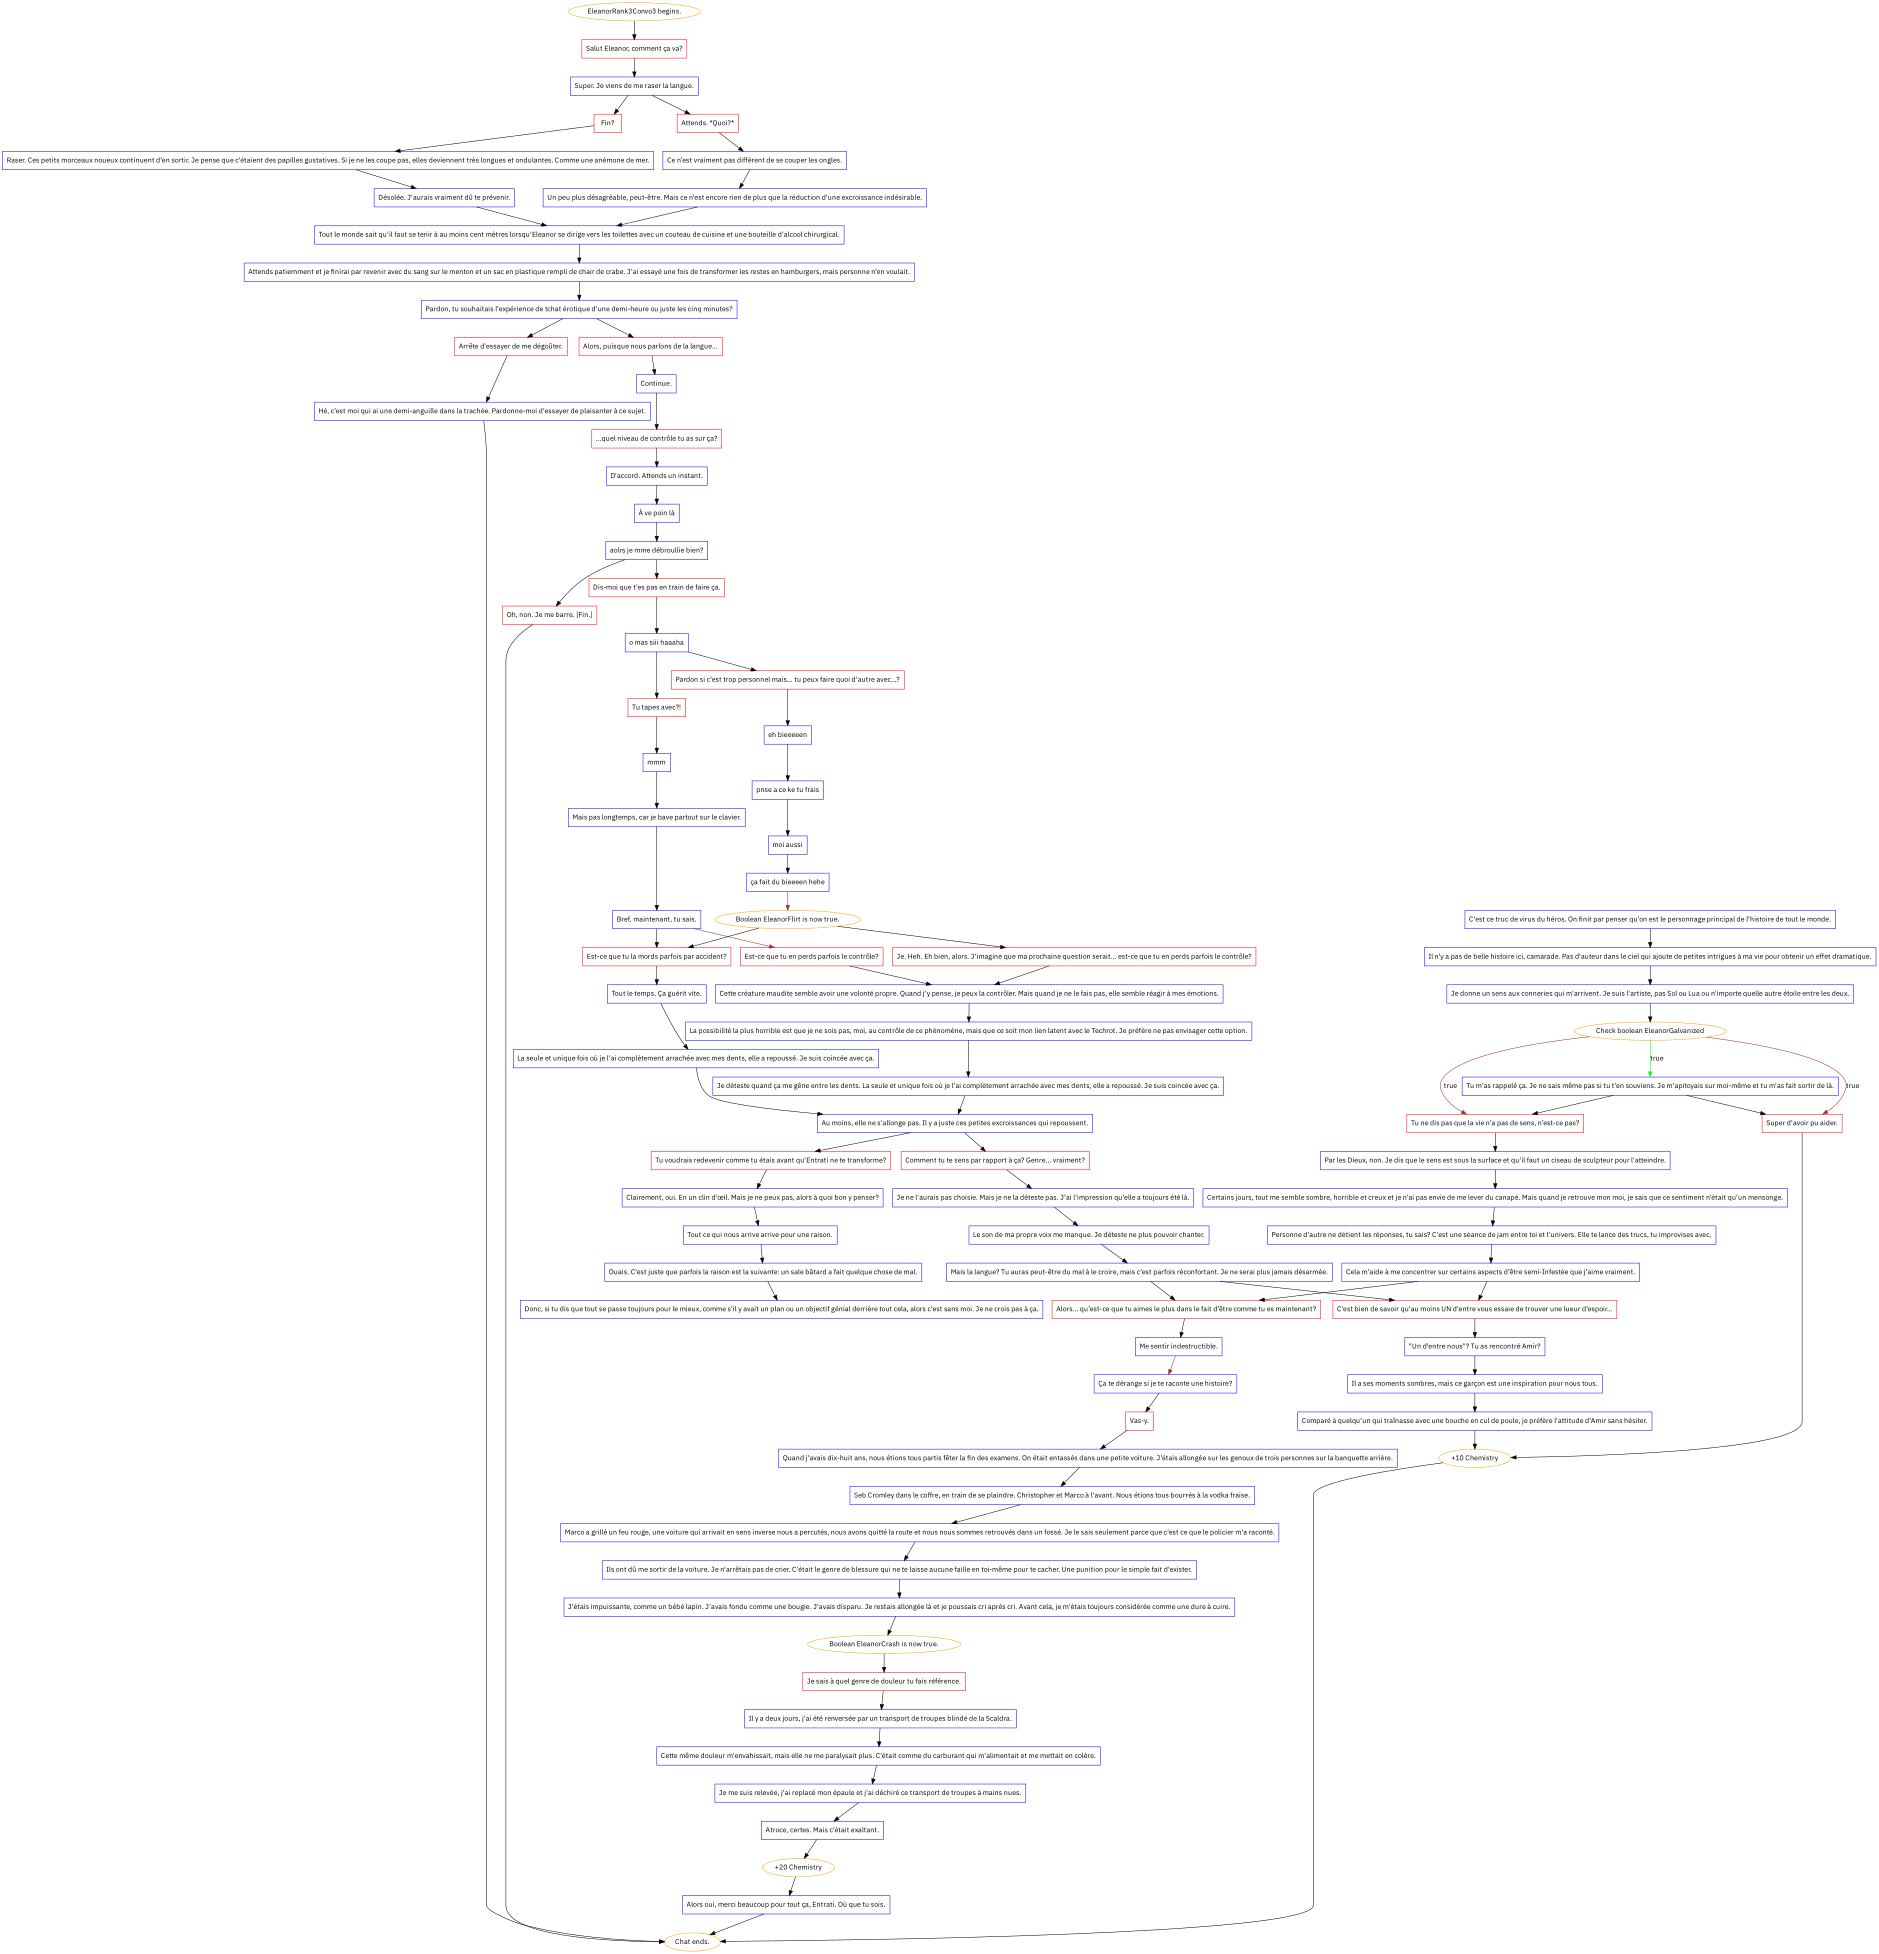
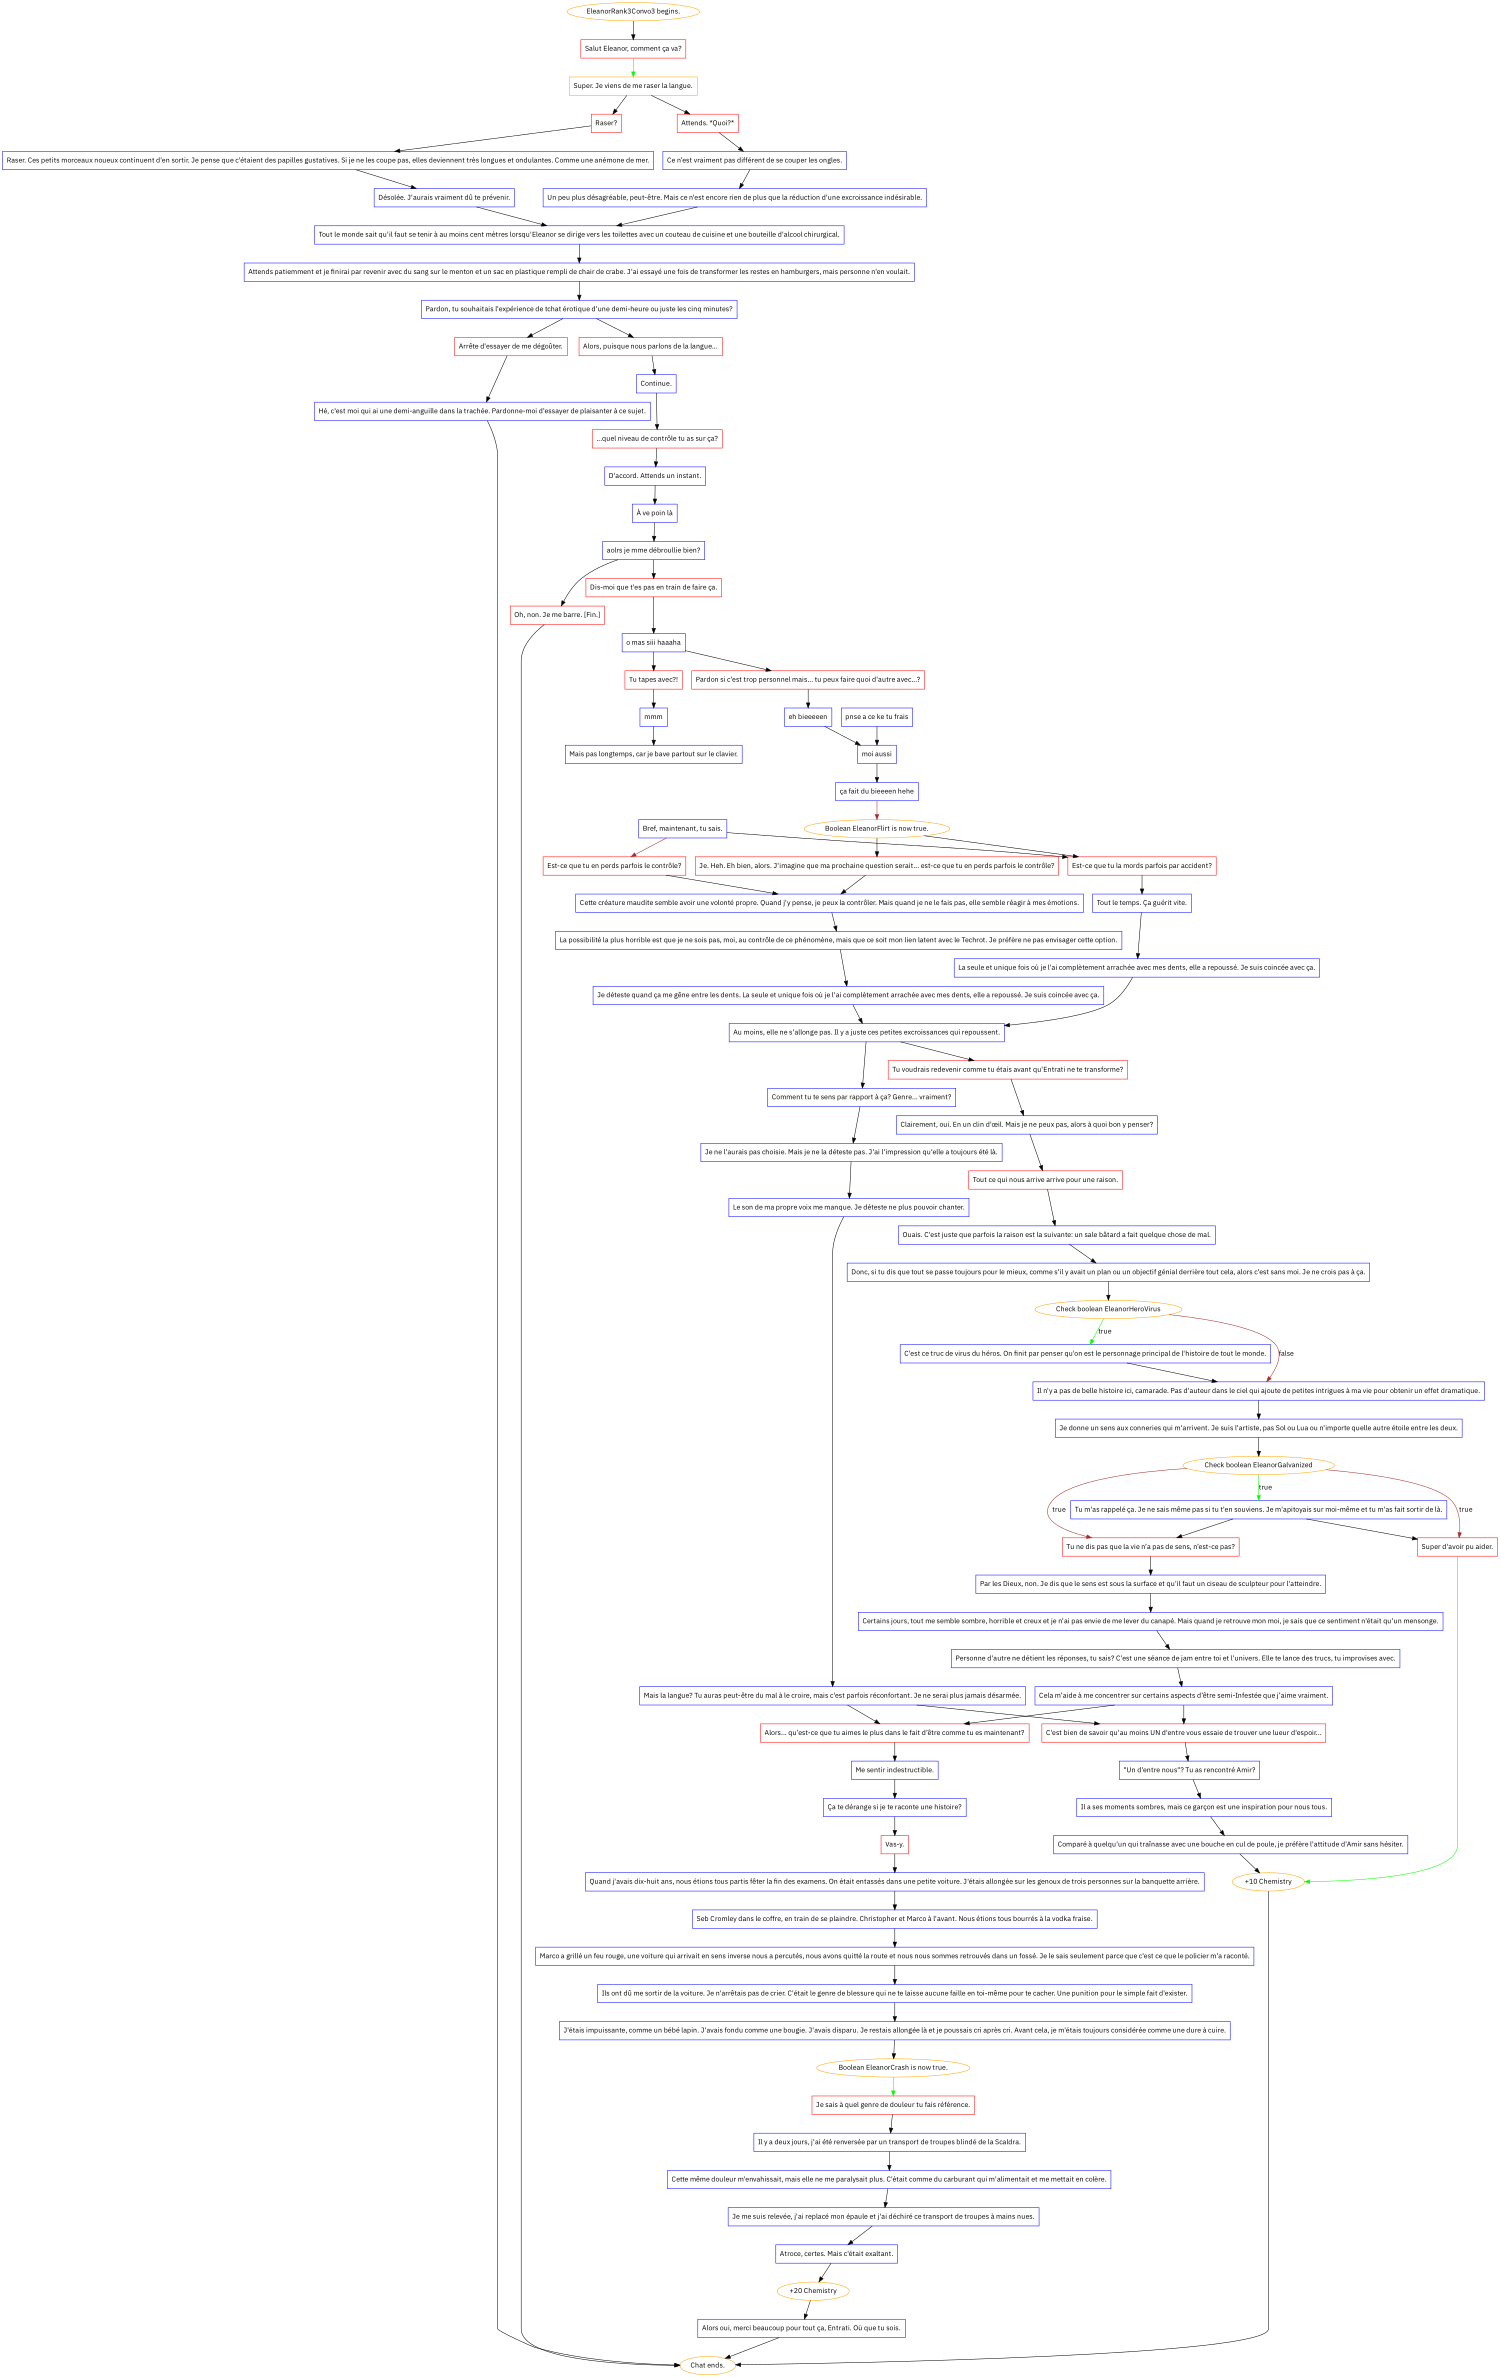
  digraph {
    fontname="IBM Plex Sans"
    node [color=blue fontname="IBM Plex Sans" shape=box]
    edge [fontname="IBM Plex Sans"]
    "EleanorRank3Convo3 begins." [color=orange shape=""]
    n2 [color=red label="Salut Eleanor, comment ça va?"]
-   n3 [label="Super. Je viens de me raser la langue."]
-   n4 [color=red label="Fin?"]
+   n3 [color=orange label="Super. Je viens de me raser la langue."]
+   n4 [color=red label="Raser?"]
    n5 [color=red label="Attends. *Quoi?*"]
    n6 [label="Raser. Ces petits morceaux noueux continuent d'en sortir. Je pense que c'étaient des papilles gustatives. Si je ne les coupe pas, elles deviennent très longues et ondulantes. Comme une anémone de mer."]
    n7 [label="Ce n’est vraiment pas différent de se couper les ongles."]
    n8 [label="Désolée. J'aurais vraiment dû te prévenir."]
    n9 [label="Un peu plus désagréable, peut-être. Mais ce n'est encore rien de plus que la réduction d'une excroissance indésirable."]
    n10 [label="Tout le monde sait qu'il faut se tenir à au moins cent mètres lorsqu'Eleanor se dirige vers les toilettes avec un couteau de cuisine et une bouteille d'alcool chirurgical."]
    n11 [label="Attends patiemment et je finirai par revenir avec du sang sur le menton et un sac en plastique rempli de chair de crabe. J'ai essayé une fois de transformer les restes en hamburgers, mais personne n'en voulait."]
    n12 [label="Pardon, tu souhaitais l'expérience de tchat érotique d'une demi-heure ou juste les cinq minutes?"]
    n13 [color=red label="Arrête d'essayer de me dégoûter."]
    n14 [color=red label="Alors, puisque nous parlons de la langue..."]
    n15 [label="Hé, c'est moi qui ai une demi-anguille dans la trachée. Pardonne-moi d'essayer de plaisanter à ce sujet."]
    n16 [label="Continue."]
    "Chat ends." [color=orange shape=""]
    n18 [color=red label="...quel niveau de contrôle tu as sur ça?"]
    n19 [label="D'accord. Attends un instant."]
    n20 [label="À ve poin là"]
    n21 [label="aolrs je mme débroullie bien?"]
    n22 [color=red label="Dis-moi que t'es pas en train de faire ça."]
    n23 [color=red label="Oh, non. Je me barre. [Fin.]"]
    n24 [label="o mas siii haaaha"]
    n25 [color=red label="Tu tapes avec?!"]
    n26 [color=red label="Pardon si c'est trop personnel mais... tu peux faire quoi d'autre avec...?"]
    n27 [label=mmm]
    n28 [label="eh bieeeeen"]
    n29 [label="Mais pas longtemps, car je bave partout sur le clavier."]
    n30 [label="pnse a ce ke tu frais"]
    n31 [label="Bref, maintenant, tu sais."]
    n32 [label="moi aussi"]
    n33 [color=red label="Est-ce que tu en perds parfois le contrôle?"]
    n34 [color=red label="Est-ce que tu la mords parfois par accident?"]
    n35 [label="ça fait du bieeeen hehe"]
    n36 [label="Cette créature maudite semble avoir une volonté propre. Quand j'y pense, je peux la contrôler. Mais quand je ne le fais pas, elle semble réagir à mes émotions."]
    n37 [label="Tout le temps. Ça guérit vite."]
    n38 [color=orange label="Boolean EleanorFlirt is now true." shape=""]
    n39 [label="La possibilité la plus horrible est que je ne sois pas, moi, au contrôle de ce phénomène, mais que ce soit mon lien latent avec le Techrot. Je préfère ne pas envisager cette option."]
    n40 [label="La seule et unique fois où je l'ai complètement arrachée avec mes dents, elle a repoussé. Je suis coincée avec ça."]
    n41 [color=red label="Je. Heh. Eh bien, alors. J'imagine que ma prochaine question serait... est-ce que tu en perds parfois le contrôle?"]
    n42 [label="Je déteste quand ça me gêne entre les dents. La seule et unique fois où je l'ai complètement arrachée avec mes dents, elle a repoussé. Je suis coincée avec ça."]
    n43 [label="Au moins, elle ne s'allonge pas. Il y a juste ces petites excroissances qui repoussent."]
    n44 [color=red label="Tu voudrais redevenir comme tu étais avant qu'Entrati ne te transforme?"]
-   n45 [color=red label="Comment tu te sens par rapport à ça? Genre... vraiment?"]
+   n45 [label="Comment tu te sens par rapport à ça? Genre... vraiment?"]
    n46 [label="Clairement, oui. En un clin d'œil. Mais je ne peux pas, alors à quoi bon y penser?"]
    n47 [label="Je ne l'aurais pas choisie. Mais je ne la déteste pas. J'ai l'impression qu'elle a toujours été là."]
-   n48 [label="Tout ce qui nous arrive arrive pour une raison."]
+   n48 [color=red label="Tout ce qui nous arrive arrive pour une raison."]
    n49 [label="Le son de ma propre voix me manque. Je déteste ne plus pouvoir chanter."]
    n50 [label="Ouais. C'est juste que parfois la raison est la suivante: un sale bâtard a fait quelque chose de mal."]
    n51 [label="Mais la langue? Tu auras peut-être du mal à le croire, mais c'est parfois réconfortant. Je ne serai plus jamais désarmée."]
    n52 [label="Donc, si tu dis que tout se passe toujours pour le mieux, comme s'il y avait un plan ou un objectif génial derrière tout cela, alors c'est sans moi. Je ne crois pas à ça."]
    n53 [color=red label="Alors... qu’est-ce que tu aimes le plus dans le fait d’être comme tu es maintenant?"]
    n54 [color=red label="C'est bien de savoir qu'au moins UN d'entre vous essaie de trouver une lueur d'espoir..."]
+   n55 [color=orange label="Check boolean EleanorHeroVirus" shape=""]
    n56 [label="Me sentir indestructible."]
    n57 [label="\"Un d'entre nous\"? Tu as rencontré Amir?"]
    n58 [label="C'est ce truc de virus du héros. On finit par penser qu'on est le personnage principal de l'histoire de tout le monde."]
    n59 [label="Il n'y a pas de belle histoire ici, camarade. Pas d'auteur dans le ciel qui ajoute de petites intrigues à ma vie pour obtenir un effet dramatique."]
    n60 [label="Ça te dérange si je te raconte une histoire?"]
    n61 [label="Il a ses moments sombres, mais ce garçon est une inspiration pour nous tous."]
    n62 [label="Je donne un sens aux conneries qui m'arrivent. Je suis l'artiste, pas Sol ou Lua ou n'importe quelle autre étoile entre les deux."]
    n63 [color=red label="Vas-y."]
    n64 [label="Comparé à quelqu'un qui traînasse avec une bouche en cul de poule, je préfère l'attitude d'Amir sans hésiter."]
    n65 [color=orange label="Check boolean EleanorGalvanized" shape=""]
    n66 [label="Quand j'avais dix-huit ans, nous étions tous partis fêter la fin des examens. On était entassés dans une petite voiture. J'étais allongée sur les genoux de trois personnes sur la banquette arrière."]
    n67 [color=orange label="+10 Chemistry" shape=""]
    n68 [label="Tu m'as rappelé ça. Je ne sais même pas si tu t'en souviens. Je m'apitoyais sur moi-même et tu m'as fait sortir de là."]
    n69 [color=red label="Super d'avoir pu aider."]
    n70 [color=red label="Tu ne dis pas que la vie n’a pas de sens, n’est-ce pas?"]
    n71 [label="Seb Cromley dans le coffre, en train de se plaindre. Christopher et Marco à l'avant. Nous étions tous bourrés à la vodka fraise."]
    n72 [label="Par les Dieux, non. Je dis que le sens est sous la surface et qu'il faut un ciseau de sculpteur pour l'atteindre."]
    n73 [label="Marco a grillé un feu rouge, une voiture qui arrivait en sens inverse nous a percutés, nous avons quitté la route et nous nous sommes retrouvés dans un fossé. Je le sais seulement parce que c'est ce que le policier m'a raconté."]
    n74 [label="Certains jours, tout me semble sombre, horrible et creux et je n'ai pas envie de me lever du canapé. Mais quand je retrouve mon moi, je sais que ce sentiment n'était qu'un mensonge."]
    n75 [label="Ils ont dû me sortir de la voiture. Je n'arrêtais pas de crier. C'était le genre de blessure qui ne te laisse aucune faille en toi-même pour te cacher. Une punition pour le simple fait d'exister."]
    n76 [label="Personne d'autre ne détient les réponses, tu sais? C'est une séance de jam entre toi et l'univers. Elle te lance des trucs, tu improvises avec."]
    n77 [label="J'étais impuissante, comme un bébé lapin. J'avais fondu comme une bougie. J'avais disparu. Je restais allongée là et je poussais cri après cri. Avant cela, je m'étais toujours considérée comme une dure à cuire."]
    n78 [label="Cela m’aide à me concentrer sur certains aspects d’être semi-Infestée que j’aime vraiment."]
    n79 [color=orange label="Boolean EleanorCrash is now true." shape=""]
    n80 [color=red label="Je sais à quel genre de douleur tu fais référence."]
    n81 [label="Il y a deux jours, j'ai été renversée par un transport de troupes blindé de la Scaldra."]
    n82 [label="Cette même douleur m'envahissait, mais elle ne me paralysait plus. C'était comme du carburant qui m'alimentait et me mettait en colère."]
    n83 [label="Je me suis relevée, j'ai replacé mon épaule et j'ai déchiré ce transport de troupes à mains nues."]
    n84 [label="Atroce, certes. Mais c'était exaltant."]
    n85 [color=orange label="+20 Chemistry" shape=""]
    n86 [label="Alors oui, merci beaucoup pour tout ça, Entrati. Où que tu sois."]
    "EleanorRank3Convo3 begins." -> n2
-   n2 -> n3
+   n2 -> n3 [color=green]
    n3 -> n4
    n3 -> n5
    n4 -> n6
    n5 -> n7
    n6 -> n8
    n7 -> n9
    n8 -> n10
    n9 -> n10
    n10 -> n11
    n11 -> n12
    n12 -> n13
    n12 -> n14
    n13 -> n15
    n14 -> n16
    n15 -> "Chat ends."
    n16 -> n18
    n18 -> n19
    n19 -> n20
    n20 -> n21
    n21 -> n22
    n21 -> n23
    n22 -> n24
    n23 -> "Chat ends."
    n24 -> n25
    n24 -> n26
    n25 -> n27
    n26 -> n28
    n27 -> n29
-   n28 -> n30
-   n29 -> n31
+   n28 -> n32
    n30 -> n32
    n31 -> n33 [color=brown]
    n31 -> n34
    n32 -> n35
    n33 -> n36
    n34 -> n37
    n35 -> n38 [color=brown]
    n36 -> n39
    n37 -> n40
    n38 -> n34
    n38 -> n41
    n39 -> n42
    n40 -> n43
    n41 -> n36
    n42 -> n43
    n43 -> n44
    n43 -> n45
    n44 -> n46
    n45 -> n47
    n46 -> n48
    n47 -> n49
    n48 -> n50
    n49 -> n51
    n50 -> n52
    n51 -> n53
    n51 -> n54
+   n52 -> n55
    n53 -> n56
    n54 -> n57
-   n56 -> n60 [color=brown]
+   n55 -> n58 [color=green label=true]
+   n55 -> n59 [color=brown label=false]
+   n56 -> n60
    n57 -> n61
    n58 -> n59
    n59 -> n62
    n60 -> n63
    n61 -> n64
    n62 -> n65
    n63 -> n66
    n64 -> n67
    n65 -> n68 [color=green label=true]
    n65 -> n69 [color=brown label=true]
    n65 -> n70 [color=brown label=true]
    n66 -> n71
    n67 -> "Chat ends."
    n68 -> n69
    n68 -> n70
-   n69 -> n67
+   n69 -> n67 [color=green]
    n70 -> n72
    n71 -> n73
    n72 -> n74
    n73 -> n75
    n74 -> n76
    n75 -> n77
    n76 -> n78
    n77 -> n79
    n78 -> n53
    n78 -> n54
-   n79 -> n80
+   n79 -> n80 [color=green]
    n80 -> n81
    n81 -> n82
    n82 -> n83
    n83 -> n84
    n84 -> n85
    n85 -> n86
    n86 -> "Chat ends."
  }
